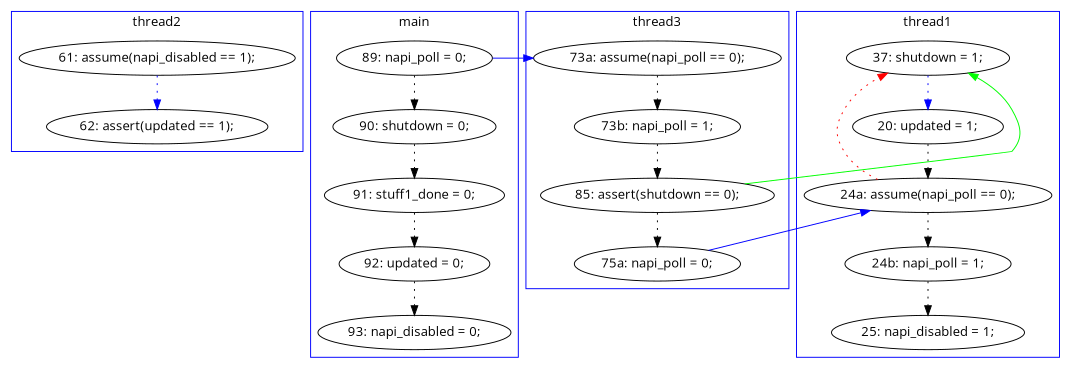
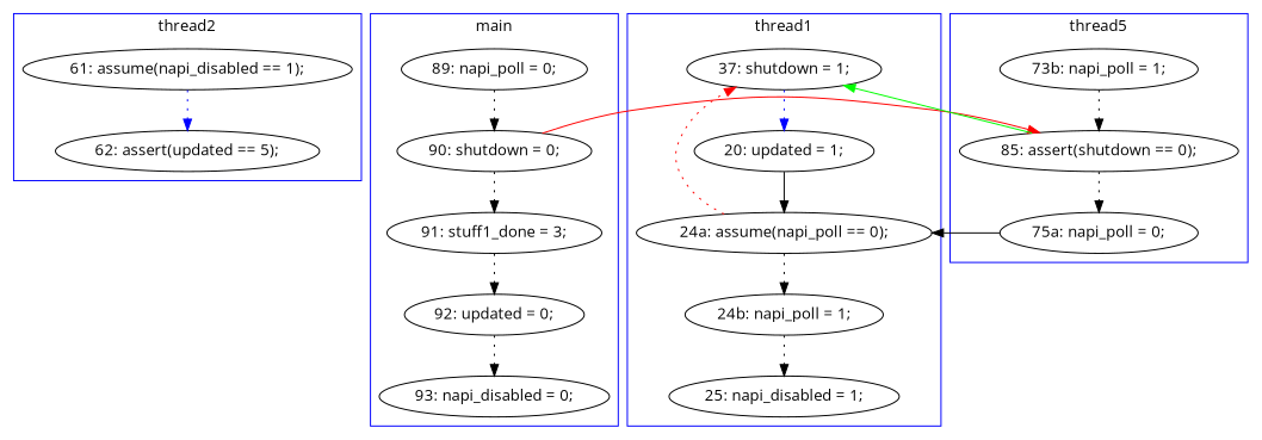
  digraph {
    fontname="Open Sans"
    node [fontname="Open Sans"]
    edge [color=black fontname="Open Sans" style=dotted]
    n1 [label="61: assume(napi_disabled == 1);"]
-   n2 [label="62: assert(updated == 1);"]
+   n2 [label="62: assert(updated == 5);"]
    n3 [label="92: updated = 0;"]
    n4 [label="93: napi_disabled = 0;"]
    n5 [label="89: napi_poll = 0;"]
    n6 [label="90: shutdown = 0;"]
-   n7 [label="91: stuff1_done = 0;"]
+   n7 [label="91: stuff1_done = 3;"]
    n8 [label="24a: assume(napi_poll == 0);"]
    n9 [label="24b: napi_poll = 1;"]
    n10 [label="25: napi_disabled = 1;"]
    n11 [label="37: shutdown = 1;"]
    n12 [label="20: updated = 1;"]
    n13 [label="75a: napi_poll = 0;"]
-   n14 [label="73a: assume(napi_poll == 0);"]
    n15 [label="73b: napi_poll = 1;"]
    n16 [label="85: assert(shutdown == 0);"]
    subgraph cluster_1 {
      color=blue
      label=thread2
      n1
      n2
    }
    subgraph cluster_2 {
      color=blue
      label=main
      n3
      n4
      n5
      n6
      n7
    }
    subgraph cluster_3 {
      color=blue
      label=thread1
      n8
      n9
      n10
      n11
      n12
    }
    subgraph cluster_4 {
      color=blue
-     label=thread3
+     label=thread5
      n13
-     n14
      n15
      n16
    }
    n1 -> n2 [color=Blue]
    n3 -> n4
    n5 -> n6
-   n5 -> n14 [color=Blue constraint=false style=""]
    n6 -> n7
+   n6 -> n16 [color=Red constraint=false style=""]
    n7 -> n3
    n8 -> n9
    n8 -> n11 [color=red constraint=false]
    n9 -> n10
    n11 -> n12 [color=Blue]
-   n12 -> n8
-   n13 -> n8 [color=Blue constraint=false style=""]
-   n14 -> n15
+   n12 -> n8 [style=solid]
+   n13 -> n8 [constraint=false style=""]
    n15 -> n16
    n16 -> n11 [color=Green constraint=false style=""]
    n16 -> n13
  }
